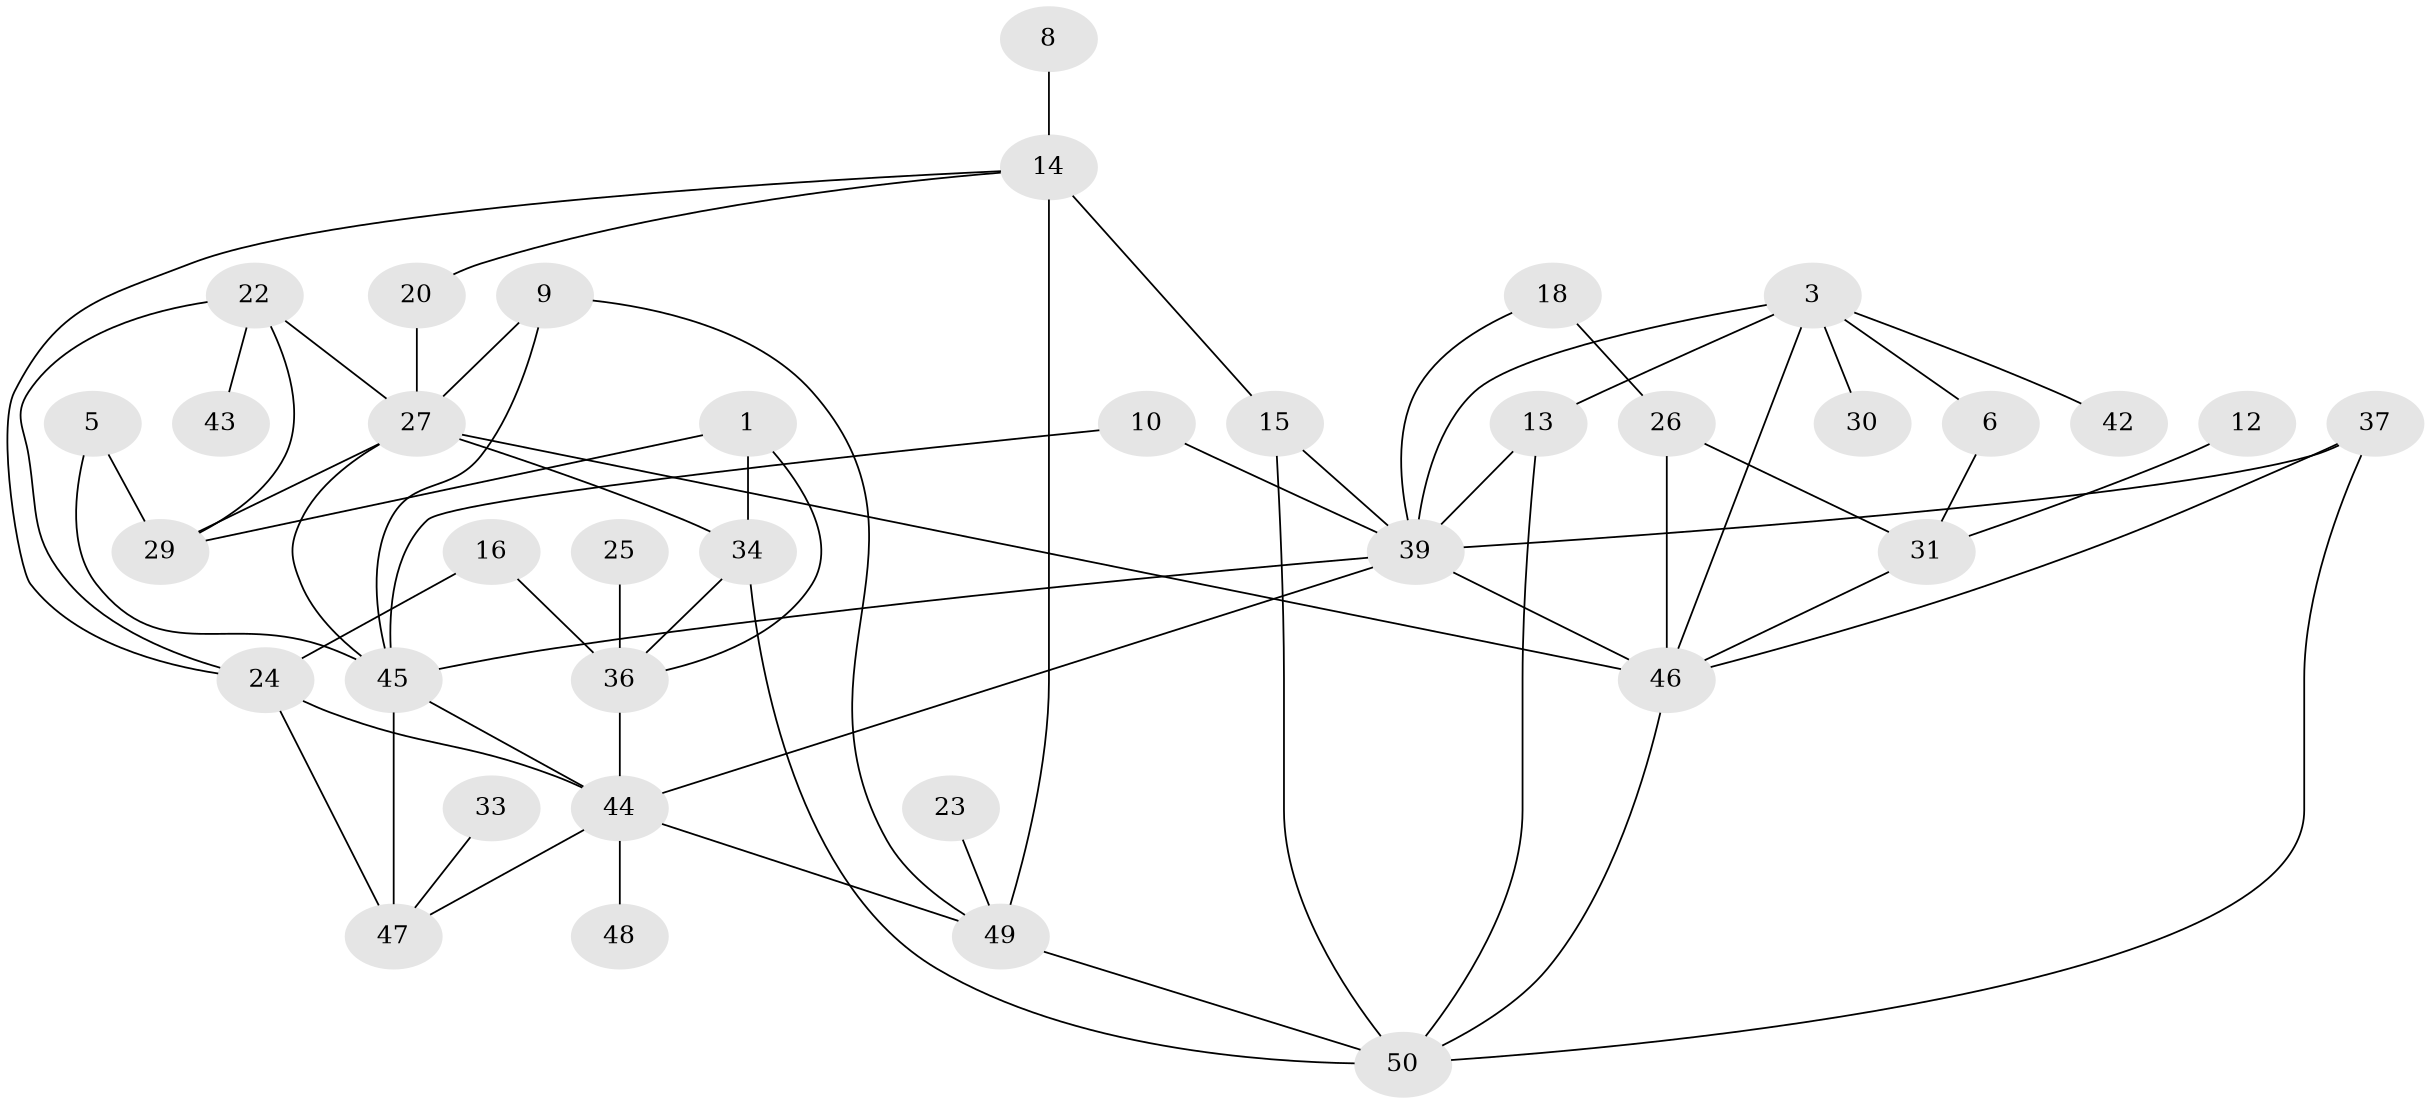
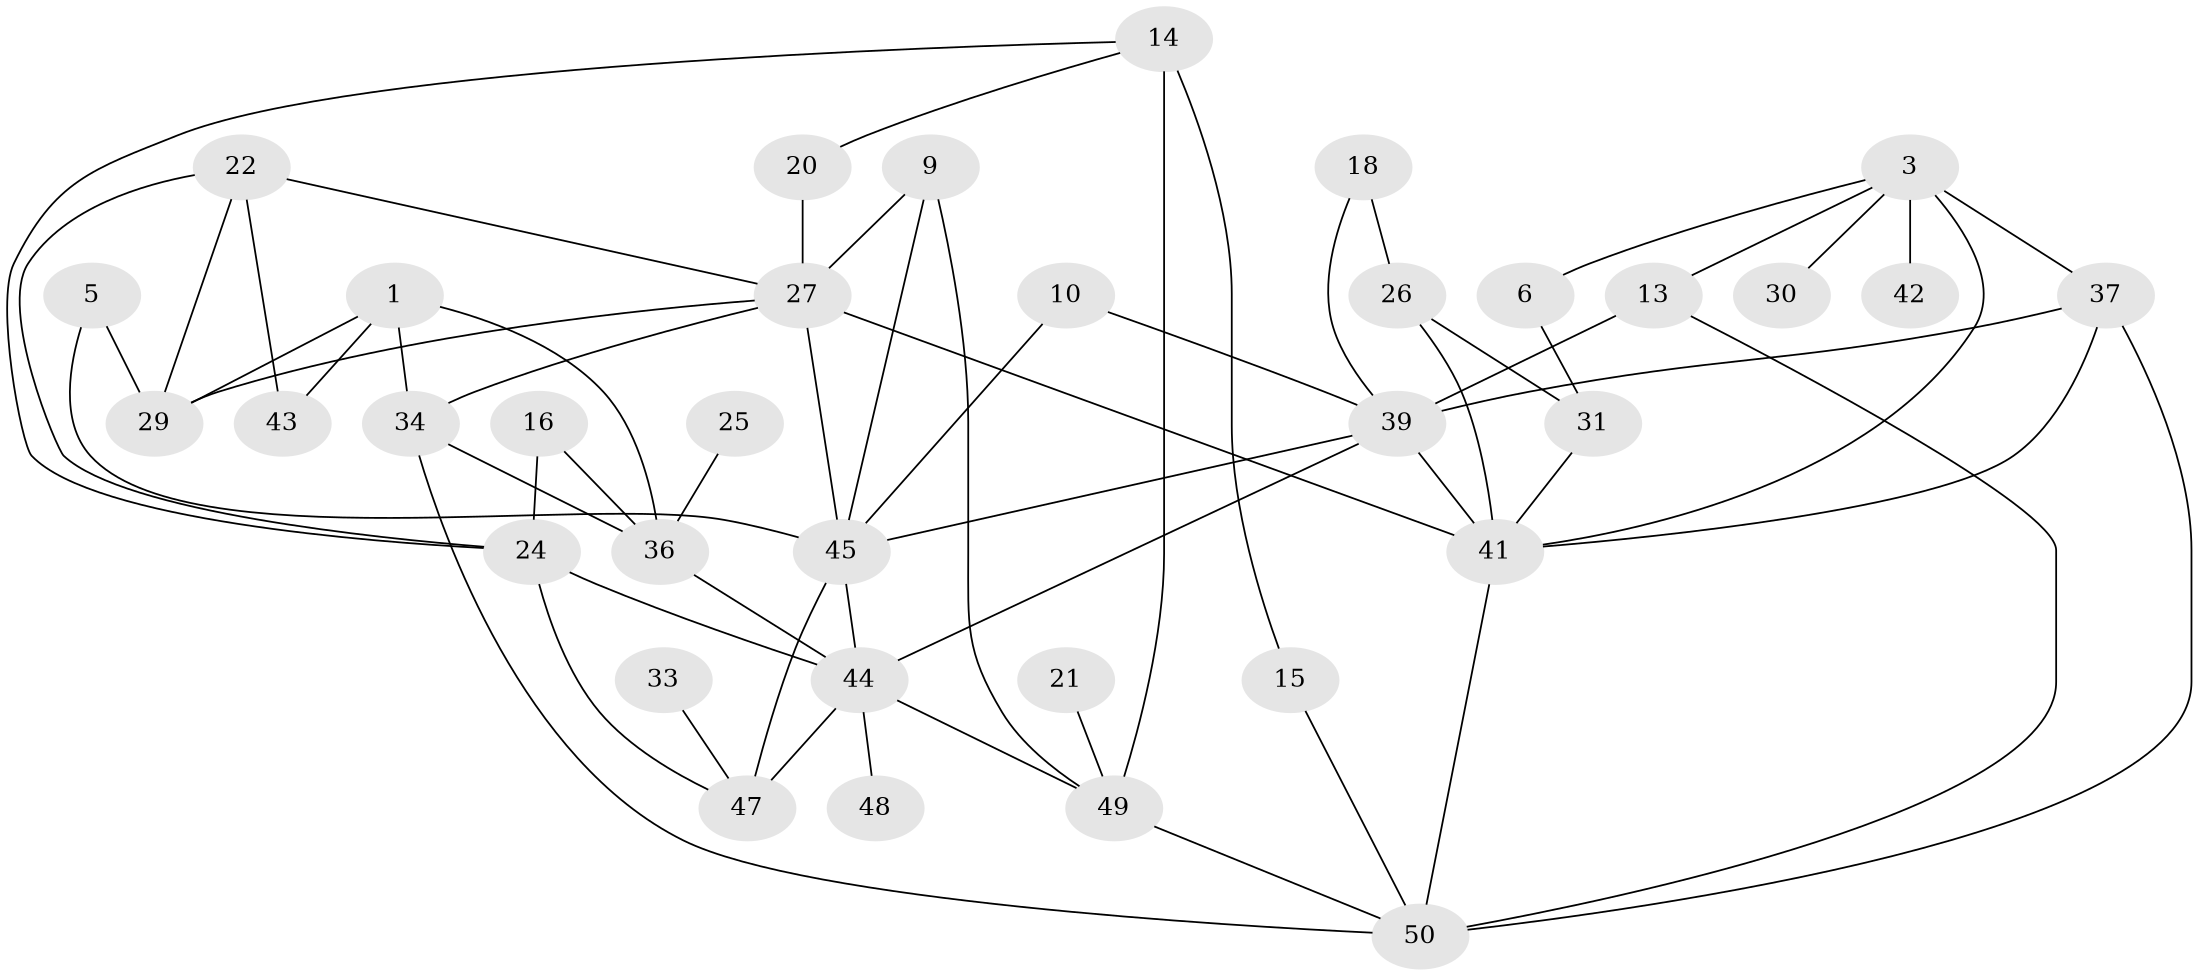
  graph {
    node [color=gray90 style=filled]
    edge [weight=1.0]
    1
    29
    34
    36
    43
    50
    44
    3
    6
    13
    30
    39
    42
-   46
+   46 [label=41]
    31
    n16 [label=45]
    5
    47
-   8
    14
    49
    15
    20
    24
    9
    27
    10
-   12
    16
    18
    26
    22
-   23
+   23 [label=21]
    48
    25
    33
    37
    1 -- 29
    1 -- 34
    1 -- 36
+   1 -- 43
    34 -- 36
    34 -- 50
    36 -- 44
    44 -- 47
    44 -- 49
    44 -- 48
    3 -- 6
    3 -- 13
    3 -- 30
-   3 -- 39
+   3 -- 37
    3 -- 42 [weight=2.0]
    3 -- 46 [weight=2.0]
    6 -- 31
    13 -- 50
    13 -- 39
    39 -- 44
    39 -- 46
    39 -- n16
    46 -- 50
    31 -- 46
    n16 -- 44
    n16 -- 47 [weight=2.0]
    5 -- 29
    5 -- n16
-   8 -- 14
    14 -- 49 [weight=2.0]
    14 -- 15
    14 -- 20
    14 -- 24
    49 -- 50
    15 -- 50
-   15 -- 39
    20 -- 27
    24 -- 44
    24 -- 47
    9 -- n16
    9 -- 49
    9 -- 27
    27 -- 29
    27 -- 34
    27 -- 46 [weight=2.0]
    27 -- n16
    10 -- 39
    10 -- n16
-   12 -- 31
    16 -- 36
    16 -- 24
    18 -- 39
    18 -- 26
    26 -- 46
    26 -- 31
    22 -- 29
    22 -- 43
    22 -- 24
    22 -- 27
    23 -- 49
    25 -- 36
    33 -- 47
    37 -- 50
    37 -- 39 [weight=2.0]
    37 -- 46
  }
